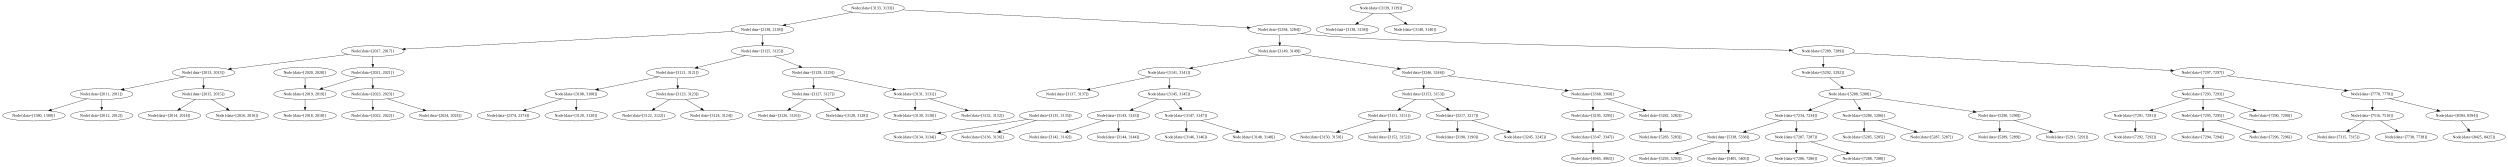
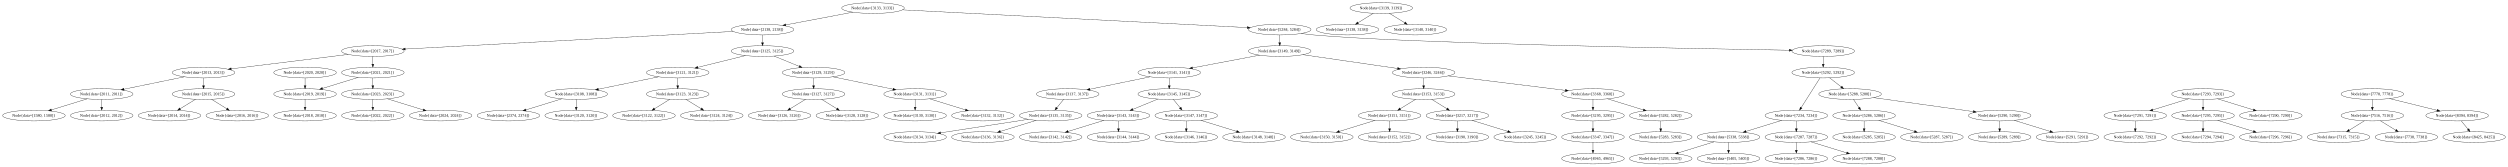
  digraph {
    fontname="Liberation Serif"
    node [fontname="Liberation Serif"]
    edge [fontname="Liberation Serif"]
    n1 [label="Node{data=[3133, 3133]}"]
    n2 [label="Node{data=[2138, 2138]}"]
    n3 [label="Node{data=[5284, 5284]}"]
    n4 [label="Node{data=[2017, 2017]}"]
    n5 [label="Node{data=[3125, 3125]}"]
    n6 [label="Node{data=[3149, 3149]}"]
    n7 [label="Node{data=[7289, 7289]}"]
    n8 [label="Node{data=[2013, 2013]}"]
    n9 [label="Node{data=[2021, 2021]}"]
    n10 [label="Node{data=[3121, 3121]}"]
    n11 [label="Node{data=[3129, 3129]}"]
    n12 [label="Node{data=[2011, 2011]}"]
    n13 [label="Node{data=[2015, 2015]}"]
    n14 [label="Node{data=[2019, 2019]}"]
    n15 [label="Node{data=[2023, 2023]}"]
    n16 [label="Node{data=[1580, 1580]}"]
    n17 [label="Node{data=[2012, 2012]}"]
    n18 [label="Node{data=[2014, 2014]}"]
    n19 [label="Node{data=[2016, 2016]}"]
    n20 [label="Node{data=[2018, 2018]}"]
    n21 [label="Node{data=[2022, 2022]}"]
    n22 [label="Node{data=[2024, 2024]}"]
    n23 [label="Node{data=[2020, 2020]}"]
    n24 [label="Node{data=[3108, 3108]}"]
    n25 [label="Node{data=[3123, 3123]}"]
    n26 [label="Node{data=[3127, 3127]}"]
    n27 [label="Node{data=[3131, 3131]}"]
    n28 [label="Node{data=[2374, 2374]}"]
    n29 [label="Node{data=[3120, 3120]}"]
    n30 [label="Node{data=[3122, 3122]}"]
    n31 [label="Node{data=[3124, 3124]}"]
    n32 [label="Node{data=[3126, 3126]}"]
    n33 [label="Node{data=[3128, 3128]}"]
    n34 [label="Node{data=[3130, 3130]}"]
    n35 [label="Node{data=[3132, 3132]}"]
    n36 [label="Node{data=[3141, 3141]}"]
    n37 [label="Node{data=[3246, 3246]}"]
    n38 [label="Node{data=[5292, 5292]}"]
-   n39 [label="Node{data=[7297, 7297]}"]
    n40 [label="Node{data=[3137, 3137]}"]
    n41 [label="Node{data=[3145, 3145]}"]
    n42 [label="Node{data=[3153, 3153]}"]
    n43 [label="Node{data=[3368, 3368]}"]
    n44 [label="Node{data=[3135, 3135]}"]
    n45 [label="Node{data=[3143, 3143]}"]
    n46 [label="Node{data=[3147, 3147]}"]
    n47 [label="Node{data=[3134, 3134]}"]
    n48 [label="Node{data=[3136, 3136]}"]
    n49 [label="Node{data=[3139, 3139]}"]
    n50 [label="Node{data=[3138, 3138]}"]
    n51 [label="Node{data=[3140, 3140]}"]
    n52 [label="Node{data=[3142, 3142]}"]
    n53 [label="Node{data=[3144, 3144]}"]
    n54 [label="Node{data=[3146, 3146]}"]
    n55 [label="Node{data=[3148, 3148]}"]
    n56 [label="Node{data=[3151, 3151]}"]
    n57 [label="Node{data=[3217, 3217]}"]
    n58 [label="Node{data=[3295, 3295]}"]
    n59 [label="Node{data=[5282, 5282]}"]
    n60 [label="Node{data=[3150, 3150]}"]
    n61 [label="Node{data=[3152, 3152]}"]
    n62 [label="Node{data=[3190, 3190]}"]
    n63 [label="Node{data=[3245, 3245]}"]
    n64 [label="Node{data=[3347, 3347]}"]
    n65 [label="Node{data=[5283, 5283]}"]
    n66 [label="Node{data=[4965, 4965]}"]
    n67 [label="Node{data=[5288, 5288]}"]
    n68 [label="Node{data=[7234, 7234]}"]
    n69 [label="Node{data=[7293, 7293]}"]
    n70 [label="Node{data=[7778, 7778]}"]
    n71 [label="Node{data=[5286, 5286]}"]
    n72 [label="Node{data=[5290, 5290]}"]
    n73 [label="Node{data=[5338, 5338]}"]
    n74 [label="Node{data=[7287, 7287]}"]
    n75 [label="Node{data=[5285, 5285]}"]
    n76 [label="Node{data=[5287, 5287]}"]
    n77 [label="Node{data=[5289, 5289]}"]
    n78 [label="Node{data=[5291, 5291]}"]
    n79 [label="Node{data=[5293, 5293]}"]
    n80 [label="Node{data=[5405, 5405]}"]
    n81 [label="Node{data=[7286, 7286]}"]
    n82 [label="Node{data=[7288, 7288]}"]
    n83 [label="Node{data=[7291, 7291]}"]
    n84 [label="Node{data=[7295, 7295]}"]
    n85 [label="Node{data=[7290, 7290]}"]
    n86 [label="Node{data=[7516, 7516]}"]
    n87 [label="Node{data=[8394, 8394]}"]
    n88 [label="Node{data=[7292, 7292]}"]
    n89 [label="Node{data=[7294, 7294]}"]
    n90 [label="Node{data=[7296, 7296]}"]
    n91 [label="Node{data=[7315, 7315]}"]
    n92 [label="Node{data=[7738, 7738]}"]
    n93 [label="Node{data=[8425, 8425]}"]
    n1 -> n2
    n1 -> n3
    n2 -> n4
    n2 -> n5
    n3 -> n6
    n3 -> n7
    n4 -> n8
    n4 -> n9
    n5 -> n10
    n5 -> n11
    n6 -> n36
    n6 -> n37
    n7 -> n38
-   n7 -> n39
    n8 -> n12
    n8 -> n13
    n9 -> n14
    n9 -> n15
    n10 -> n24
    n10 -> n25
    n11 -> n26
    n11 -> n27
    n12 -> n16
    n12 -> n17
    n13 -> n18
    n13 -> n19
    n14 -> n20
    n15 -> n21
    n15 -> n22
    n23 -> n14
    n24 -> n28
    n24 -> n29
    n25 -> n30
    n25 -> n31
    n26 -> n32
    n26 -> n33
    n27 -> n34
    n27 -> n35
    n36 -> n40
    n36 -> n41
    n37 -> n42
    n37 -> n43
    n38 -> n67
-   n67 -> n68
-   n39 -> n69
-   n39 -> n70
+   n38 -> n68
+   n40 -> n44
    n41 -> n45
    n41 -> n46
    n42 -> n56
    n42 -> n57
    n43 -> n58
    n43 -> n59
    n44 -> n47
    n44 -> n48
    n45 -> n52
    n45 -> n53
    n46 -> n54
    n46 -> n55
    n49 -> n50
    n49 -> n51
    n56 -> n60
    n56 -> n61
    n57 -> n62
    n57 -> n63
    n58 -> n64
    n59 -> n65
    n64 -> n66
    n67 -> n71
    n67 -> n72
    n68 -> n73
    n68 -> n74
    n69 -> n83
    n69 -> n84
    n69 -> n85
    n70 -> n86
    n70 -> n87
    n71 -> n75
    n71 -> n76
    n72 -> n77
    n72 -> n78
    n73 -> n79
    n73 -> n80
    n74 -> n81
    n74 -> n82
    n83 -> n88
    n84 -> n89
    n84 -> n90
    n86 -> n91
    n86 -> n92
    n87 -> n93
  }
